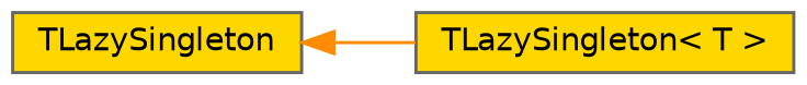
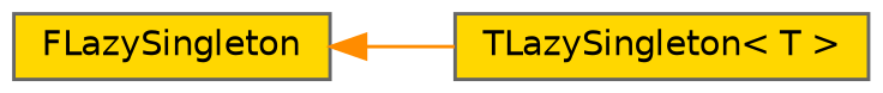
  digraph {
    rankdir=LR
    node [color=grey40 fillcolor=gold fontname=Helvetica fontsize=10 shape=box style=filled]
-   n1 [height=0.2 label=TLazySingleton width=0.4]
+   n1 [height=0.2 label=FLazySingleton width=0.4]
    n2 [height=0.2 label="TLazySingleton\< T \>" width=0.4]
    n1 -> n2 [color=darkorange dir=back fontname=Helvetica fontsize=10 labelfontname=Helvetica labelfontsize=10 style=solid]
  }
